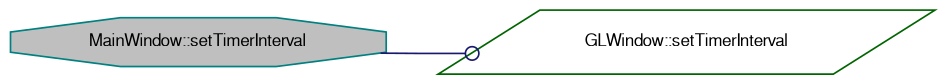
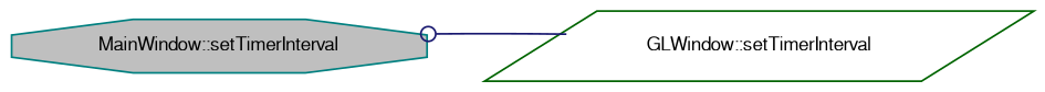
  digraph {
    rankdir=LR
    node [fontname=FreeSans fontsize=10 style=filled]
    n1 [color=teal fillcolor=grey75 fontcolor=black height=0.2 label="MainWindow::setTimerInterval" shape=octagon width=0.4]
    n2 [color=darkgreen fillcolor=white height=0.2 label="GLWindow::setTimerInterval" shape=parallelogram width=0.4]
-   n1 -> n2 [color=midnightblue fontname=FreeSans fontsize=10 labelfontname=FreeSans labelfontsize=10 style=solid arrowhead=odot]
+   n2 -> n1 [color=midnightblue fontname=FreeSans fontsize=10 labelfontname=FreeSans labelfontsize=10 style=solid arrowhead=odot]
  }
